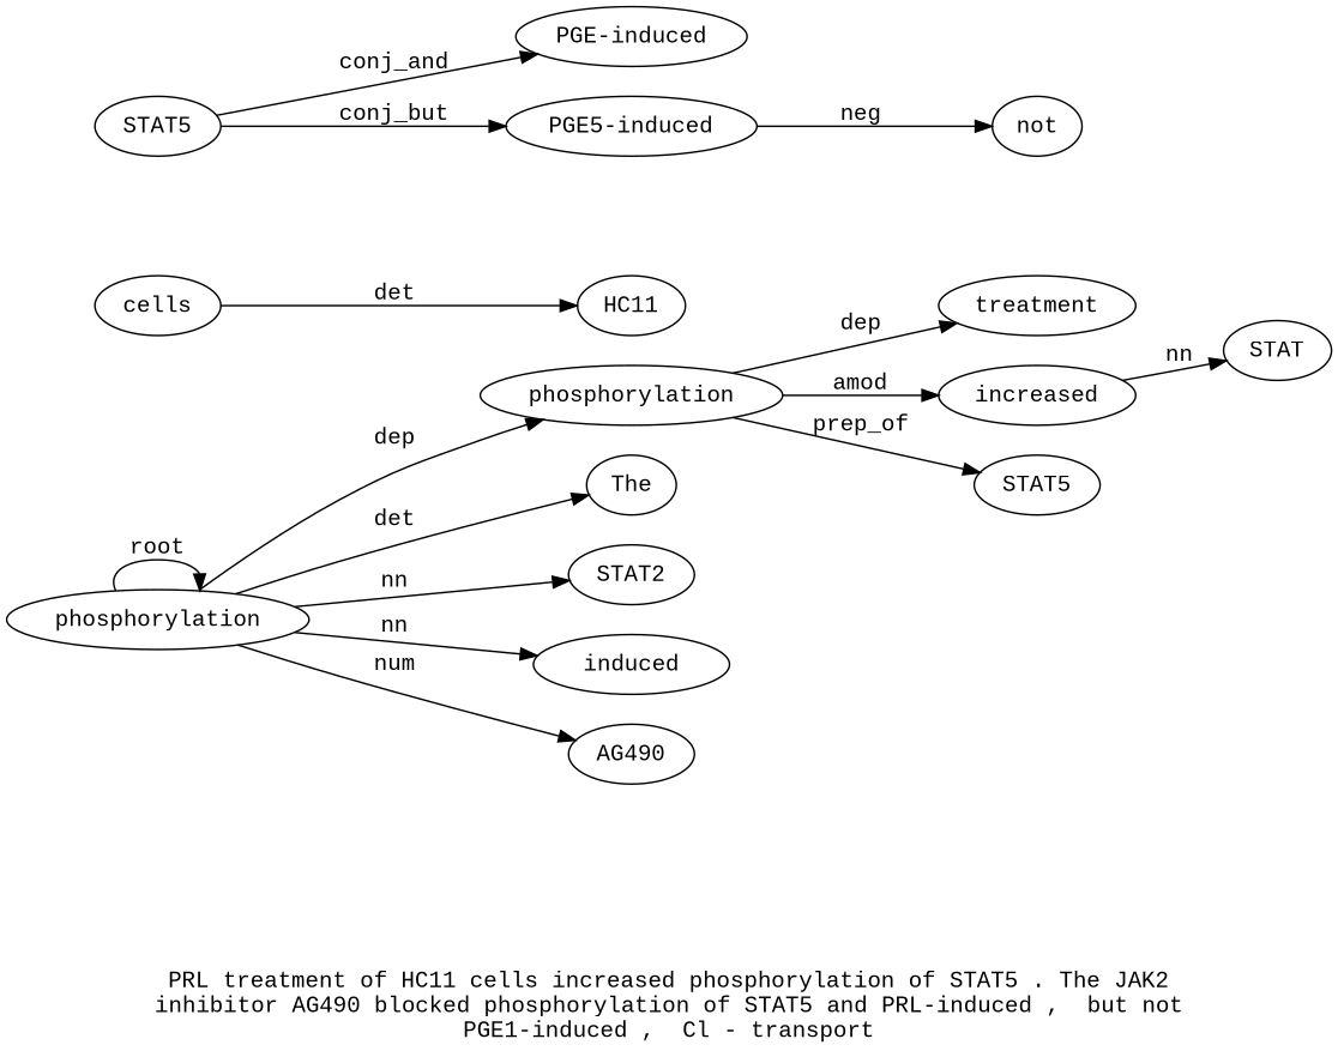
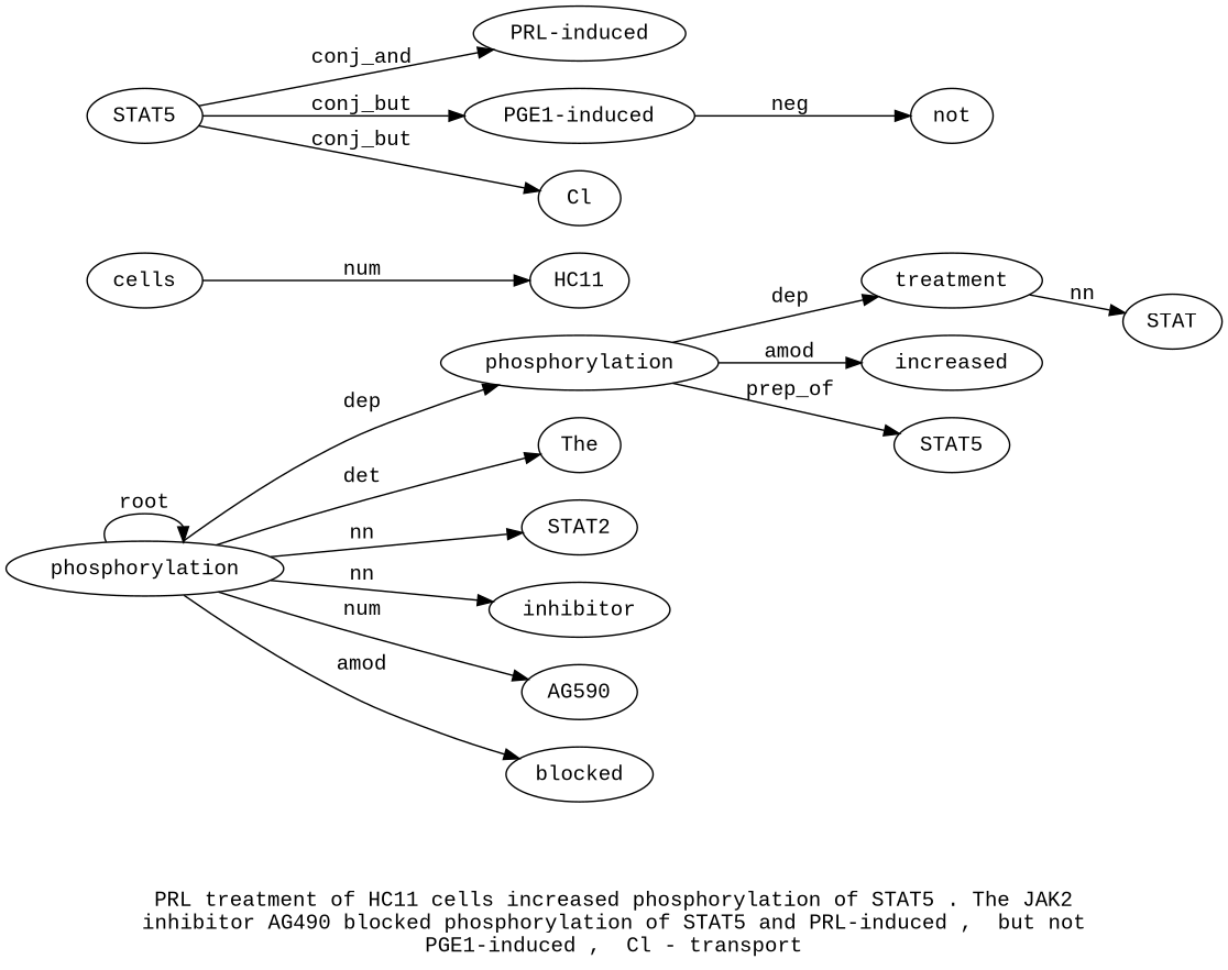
  digraph {
    fontname="Liberation Mono"
    label="PRL treatment of HC11 cells increased phosphorylation of STAT5 . The JAK2\ninhibitor AG490 blocked phosphorylation of STAT5 and PRL-induced ,  but not\nPGE1-induced ,  Cl - transport"
    rankdir=LR
    node [fillcolor=white fontname="Liberation Mono" style=filled]
    edge [fontname="Liberation Mono"]
    n1 [label=treatment]
    n2 [label=STAT]
    n3 [label=cells]
    n4 [label=HC11]
    n5 [label=phosphorylation]
    n6 [label=increased]
    n7 [label=STAT5]
    n8 [label=phosphorylation]
    n9 [label=The]
    n10 [label=STAT2]
-   n11 [label=induced]
-   n12 [label=AG490]
+   n11 [label=inhibitor]
+   n12 [label=AG590]
+   n13 [label=blocked]
    n14 [label=STAT5]
-   n15 [label="PGE-induced"]
-   n16 [label="PGE5-induced"]
+   n15 [label="PRL-induced"]
+   n16 [label="PGE1-induced"]
+   n17 [label=Cl]
    n18 [label=not]
-   n6 -> n2 [label=nn]
-   n3 -> n4 [label=det]
+   n1 -> n2 [label=nn]
+   n3 -> n4 [label=num]
    n5 -> n1 [label=dep]
    n5 -> n6 [label=amod]
    n5 -> n7 [label=prep_of]
    n8 -> n5 [label=dep]
    n8 -> n8 [label=root]
    n8 -> n9 [label=det]
    n8 -> n10 [label=nn]
    n8 -> n11 [label=nn]
    n8 -> n12 [label=num]
+   n8 -> n13 [label=amod]
    n14 -> n15 [label=conj_and]
    n14 -> n16 [label=conj_but]
+   n14 -> n17 [label=conj_but]
    n16 -> n18 [label=neg]
  }
